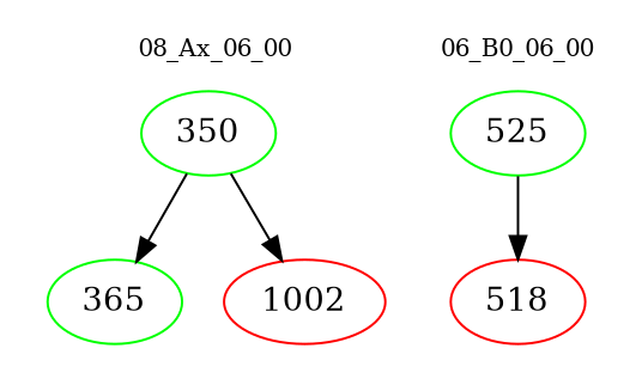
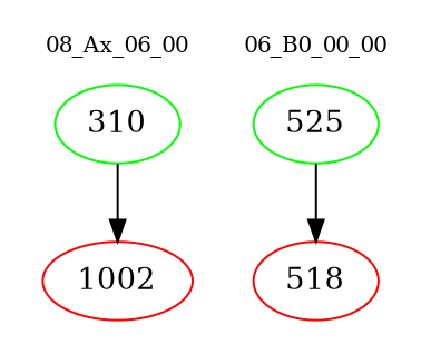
  digraph {
    node [color=green]
    edge [color=black]
-   n1 [label=350]
-   n2 [label=365]
+   n1 [label=310]
    n3 [color=red label=1002]
    n4 [label=525]
    n5 [color=red label=518]
    subgraph cluster_1 {
      color=white
      fontsize=10
      label="08_Ax_06_00"
      n1
-     n2
      n3
    }
    subgraph cluster_2 {
      color=white
      fontsize=10
-     label="06_B0_06_00"
+     label="06_B0_00_00"
      n4
      n5
    }
-   n1 -> n2
    n1 -> n3
    n4 -> n5
  }
